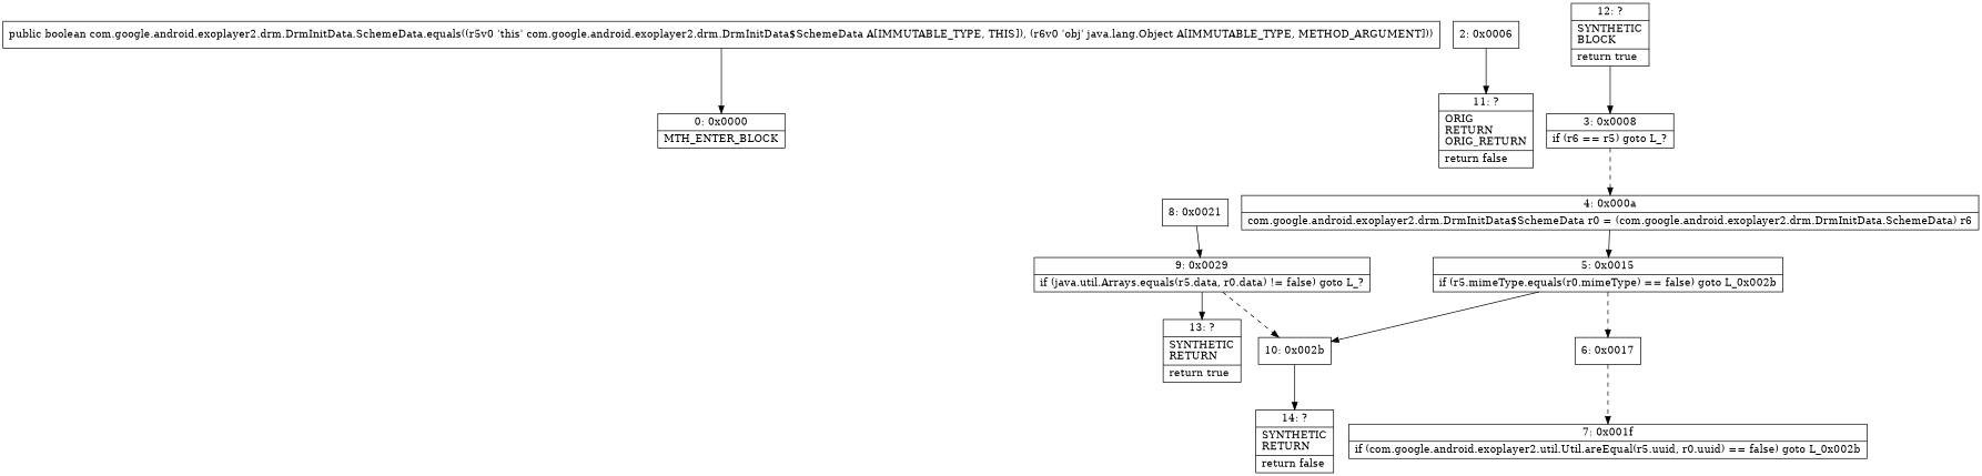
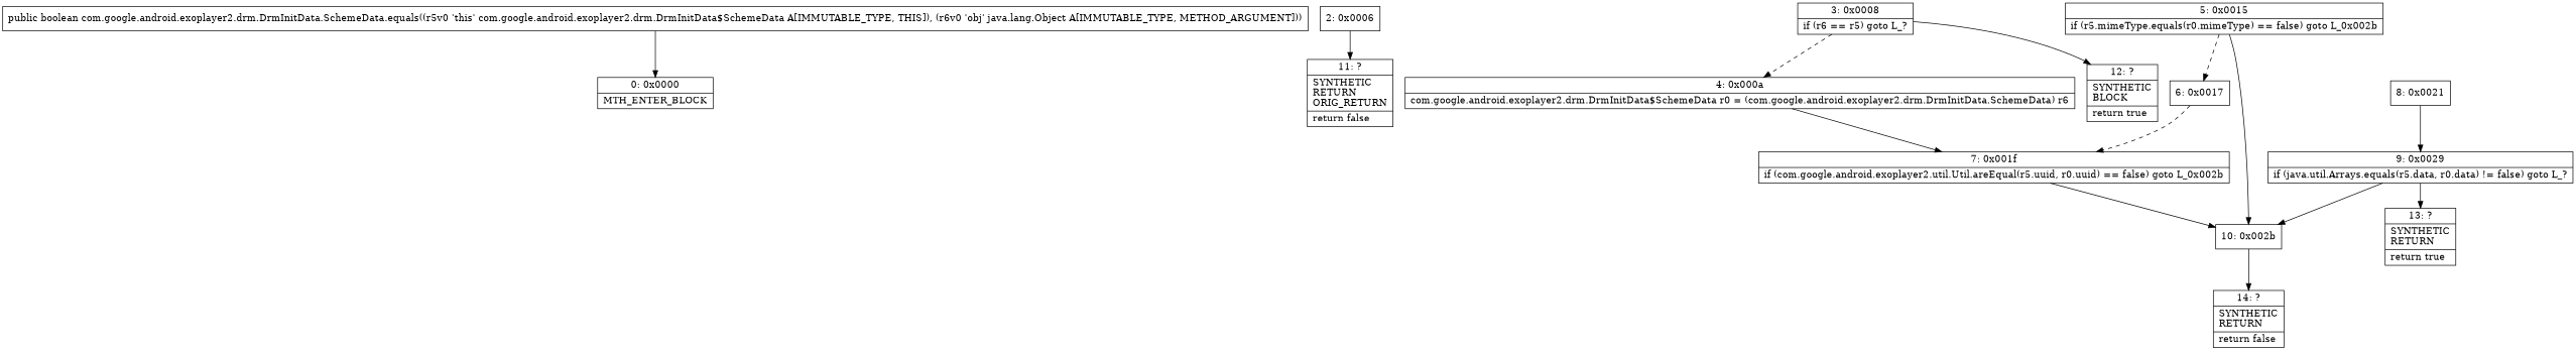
  digraph {
    node [shape=record]
    n1 [label="{0\:\ 0x0000|MTH_ENTER_BLOCK\l}"]
    n2 [label="{2\:\ 0x0006}"]
-   n3 [label="{11\:\ ?|ORIG\lRETURN\lORIG_RETURN\l|return false\l}"]
+   n3 [label="{11\:\ ?|SYNTHETIC\lRETURN\lORIG_RETURN\l|return false\l}"]
    n4 [label="{3\:\ 0x0008|if (r6 == r5) goto L_?\l}"]
    n5 [label="{4\:\ 0x000a|com.google.android.exoplayer2.drm.DrmInitData$SchemeData r0 = (com.google.android.exoplayer2.drm.DrmInitData.SchemeData) r6\l}"]
    n6 [label="{12\:\ ?|SYNTHETIC\lBLOCK\l|return true\l}"]
    n7 [label="{5\:\ 0x0015|if (r5.mimeType.equals(r0.mimeType) == false) goto L_0x002b\l}"]
    n8 [label="{6\:\ 0x0017}"]
    n9 [label="{10\:\ 0x002b}"]
    n10 [label="{7\:\ 0x001f|if (com.google.android.exoplayer2.util.Util.areEqual(r5.uuid, r0.uuid) == false) goto L_0x002b\l}"]
    n11 [label="{14\:\ ?|SYNTHETIC\lRETURN\l|return false\l}"]
    n12 [label="{8\:\ 0x0021}"]
    n13 [label="{9\:\ 0x0029|if (java.util.Arrays.equals(r5.data, r0.data) != false) goto L_?\l}"]
    n14 [label="{13\:\ ?|SYNTHETIC\lRETURN\l|return true\l}"]
    n15 [label="{public boolean com.google.android.exoplayer2.drm.DrmInitData.SchemeData.equals((r5v0 'this' com.google.android.exoplayer2.drm.DrmInitData$SchemeData A[IMMUTABLE_TYPE, THIS]), (r6v0 'obj' java.lang.Object A[IMMUTABLE_TYPE, METHOD_ARGUMENT])) }"]
    n2 -> n3
    n4 -> n5 [style=dashed]
-   n6 -> n4
-   n5 -> n7
+   n4 -> n6
+   n5 -> n10
    n7 -> n8 [style=dashed]
    n7 -> n9
    n8 -> n10 [style=dashed]
    n9 -> n11
+   n10 -> n9
    n12 -> n13
-   n13 -> n9 [style=dashed]
+   n13 -> n9 [style=solid]
    n13 -> n14
    n15 -> n1
  }
